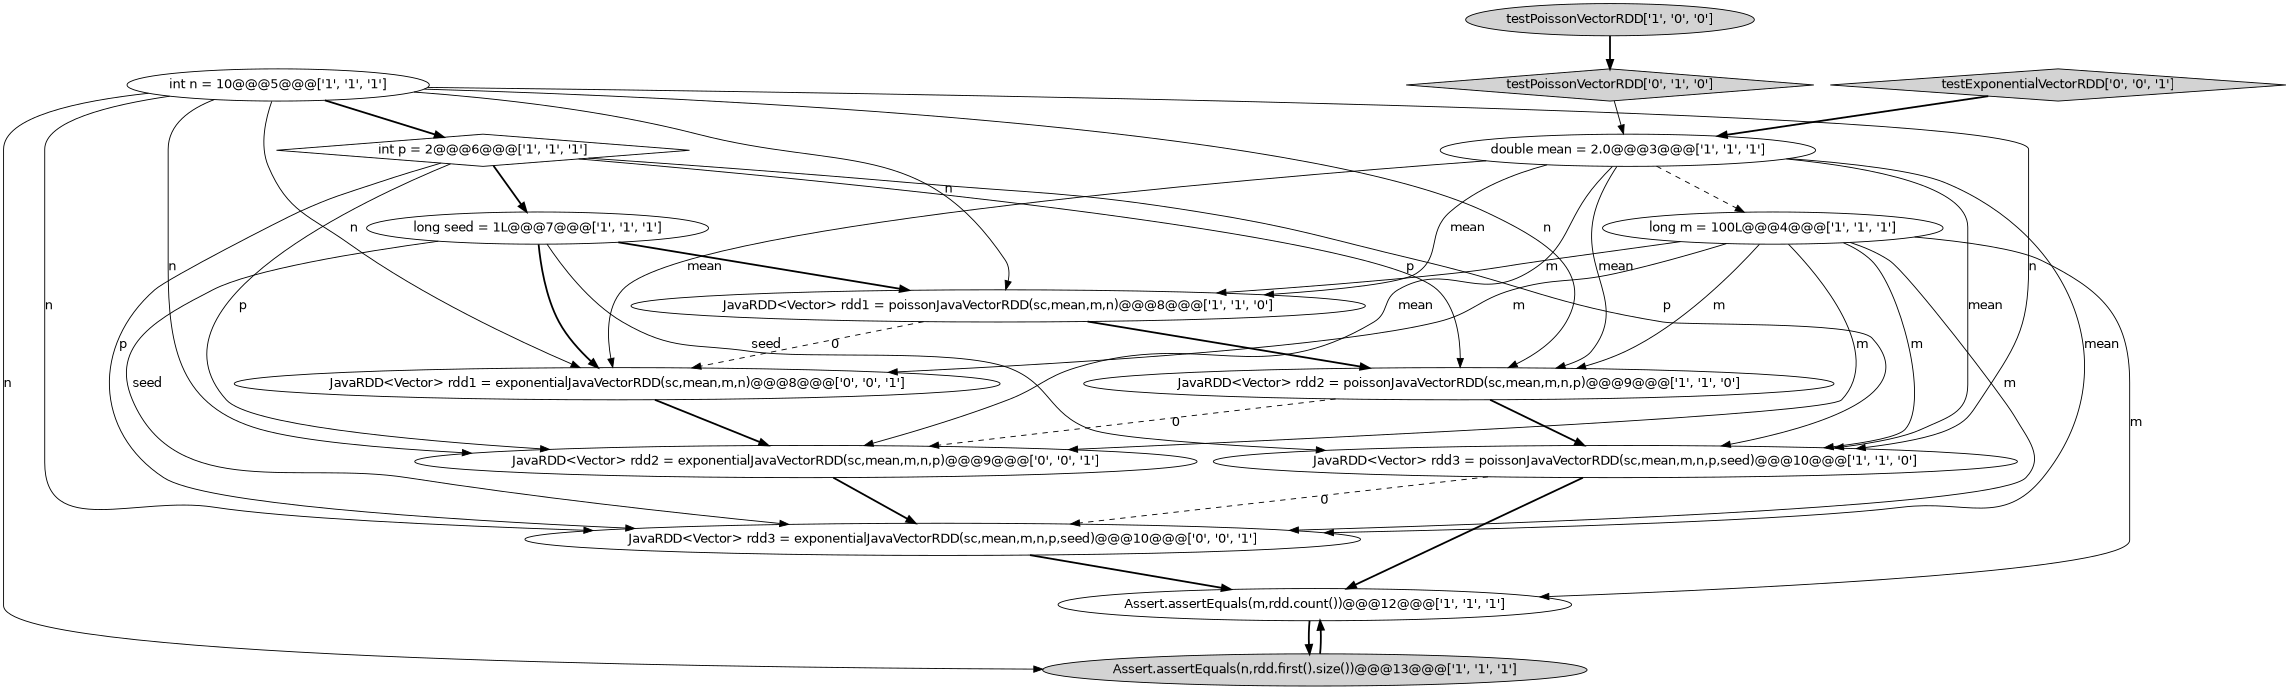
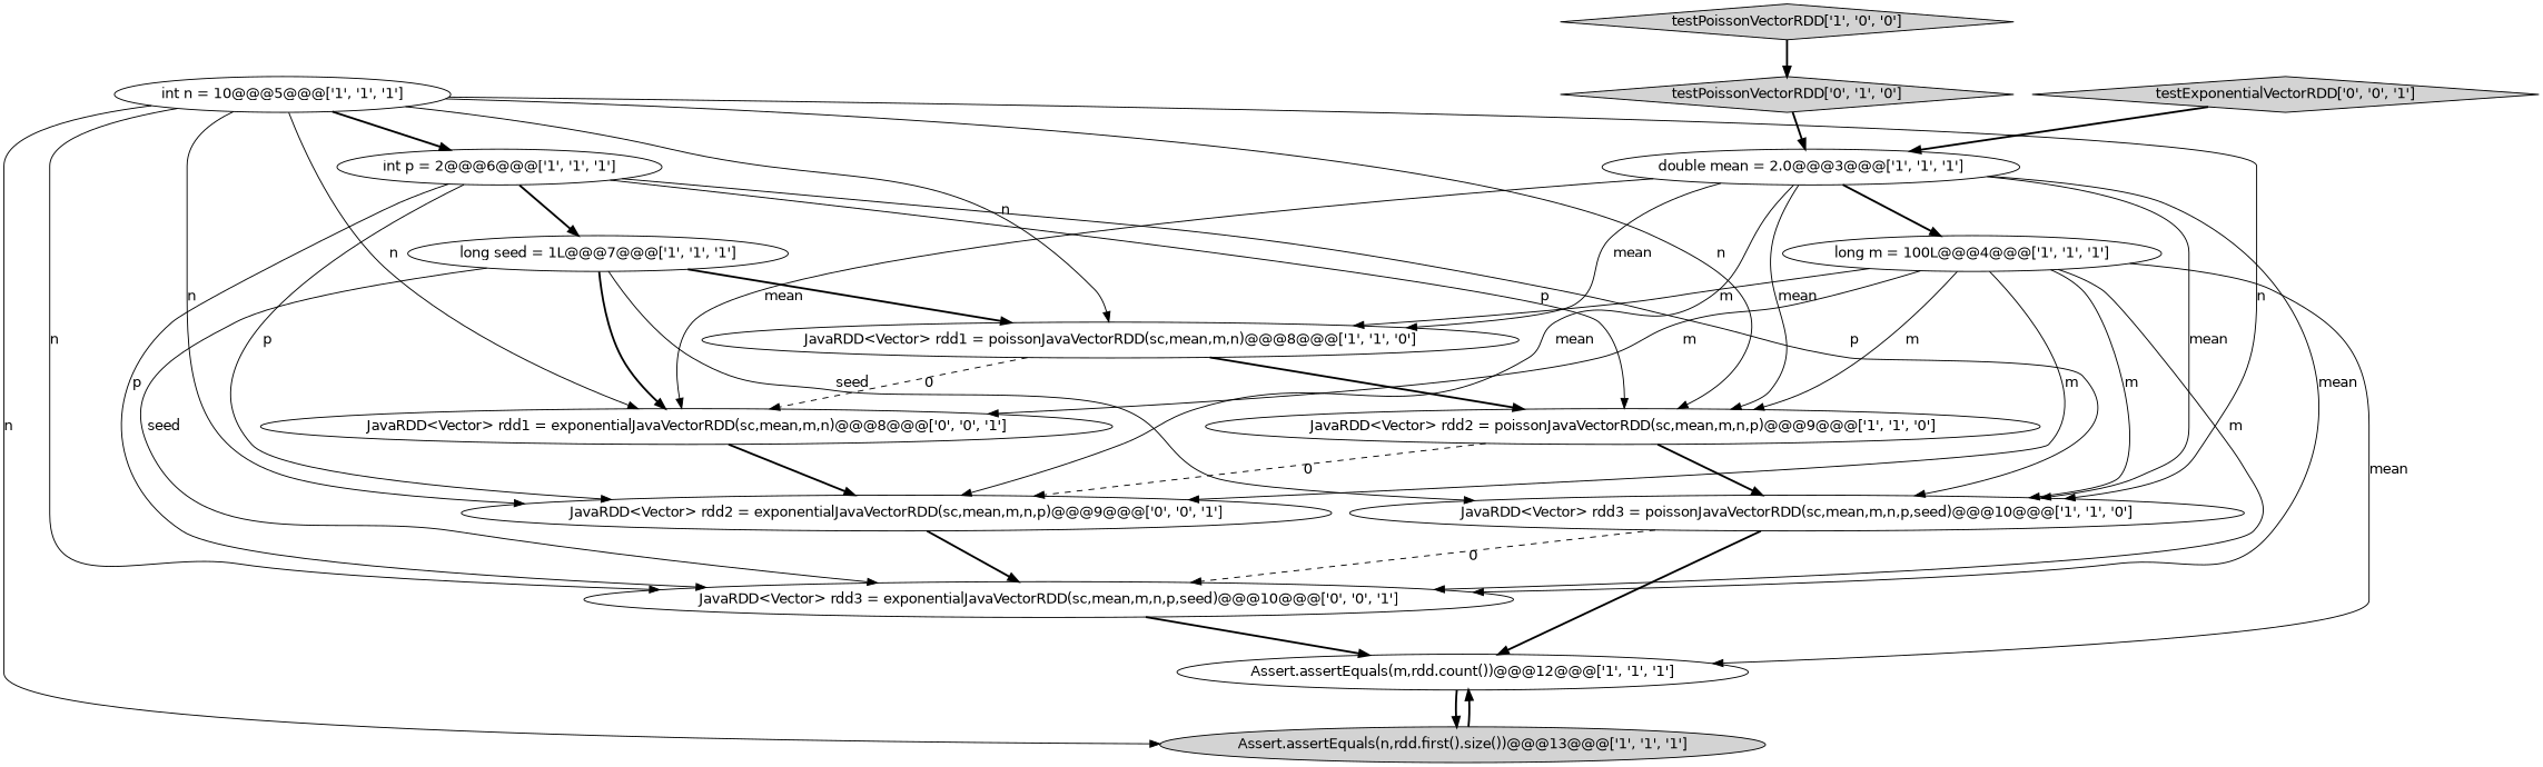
  digraph {
    fontname="DejaVu Sans"
    node [fillcolor=white fontname="DejaVu Sans" shape=ellipse style=filled]
    edge [fontname="DejaVu Sans" style=solid]
    n1 [label="JavaRDD<Vector> rdd2 = exponentialJavaVectorRDD(sc,mean,m,n,p)@@@9@@@['0', '0', '1']"]
    n2 [label="JavaRDD<Vector> rdd3 = exponentialJavaVectorRDD(sc,mean,m,n,p,seed)@@@10@@@['0', '0', '1']"]
    n3 [label="Assert.assertEquals(m,rdd.count())@@@12@@@['1', '1', '1']"]
-   n4 [label="int p = 2@@@6@@@['1', '1', '1']" shape=diamond]
+   n4 [label="int p = 2@@@6@@@['1', '1', '1']"]
    n5 [label="long seed = 1L@@@7@@@['1', '1', '1']"]
    n6 [label="JavaRDD<Vector> rdd2 = poissonJavaVectorRDD(sc,mean,m,n,p)@@@9@@@['1', '1', '0']"]
    n7 [label="JavaRDD<Vector> rdd3 = poissonJavaVectorRDD(sc,mean,m,n,p,seed)@@@10@@@['1', '1', '0']"]
    n8 [label="JavaRDD<Vector> rdd1 = exponentialJavaVectorRDD(sc,mean,m,n)@@@8@@@['0', '0', '1']"]
    n9 [label="JavaRDD<Vector> rdd1 = poissonJavaVectorRDD(sc,mean,m,n)@@@8@@@['1', '1', '0']"]
    n10 [fillcolor=lightgray label="Assert.assertEquals(n,rdd.first().size())@@@13@@@['1', '1', '1']"]
    n11 [fillcolor=lightgray label="testExponentialVectorRDD['0', '0', '1']" shape=diamond]
    n12 [label="double mean = 2.0@@@3@@@['1', '1', '1']"]
    n13 [label="long m = 100L@@@4@@@['1', '1', '1']"]
    n14 [label="int n = 10@@@5@@@['1', '1', '1']"]
-   n15 [fillcolor=lightgray label="testPoissonVectorRDD['1', '0', '0']"]
+   n15 [fillcolor=lightgray label="testPoissonVectorRDD['1', '0', '0']" shape=diamond]
    n16 [fillcolor=lightgray label="testPoissonVectorRDD['0', '1', '0']" shape=diamond]
    n1 -> n2 [style=bold]
    n2 -> n3 [style=bold]
    n3 -> n10 [style=bold]
    n4 -> n1 [label=p]
    n4 -> n2 [label=p]
    n4 -> n5 [style=bold]
    n4 -> n6 [label=p]
    n4 -> n7 [label=p]
    n5 -> n2 [label=seed]
    n5 -> n7 [label=seed]
    n5 -> n8 [style=bold]
    n5 -> n9 [style=bold]
    n6 -> n1 [label=0 style=dashed]
    n6 -> n7 [style=bold]
    n7 -> n2 [label=0 style=dashed]
    n7 -> n3 [style=bold]
    n8 -> n1 [style=bold]
    n9 -> n6 [style=bold]
    n9 -> n8 [label=0 style=dashed]
    n10 -> n3 [style=bold]
    n11 -> n12 [style=bold]
    n12 -> n1 [label=mean]
    n12 -> n2 [label=mean]
    n12 -> n6 [label=mean]
    n12 -> n7 [label=mean]
    n12 -> n8 [label=mean]
    n12 -> n9 [label=mean]
-   n12 -> n13 [style=dashed]
+   n12 -> n13 [style=bold]
    n13 -> n1 [label=m]
    n13 -> n2 [label=m]
-   n13 -> n3 [label=m]
+   n13 -> n3 [label=mean]
    n13 -> n6 [label=m]
    n13 -> n7 [label=m]
    n13 -> n8 [label=m]
    n13 -> n9 [label=m]
    n14 -> n1 [label=n]
    n14 -> n2 [label=n]
    n14 -> n4 [style=bold]
    n14 -> n6 [label=n]
    n14 -> n7 [label=n]
    n14 -> n8 [label=n]
    n14 -> n9 [label=n]
    n14 -> n10 [label=n]
    n15 -> n16 [style=bold]
-   n16 -> n12
+   n16 -> n12 [style=bold]
  }
